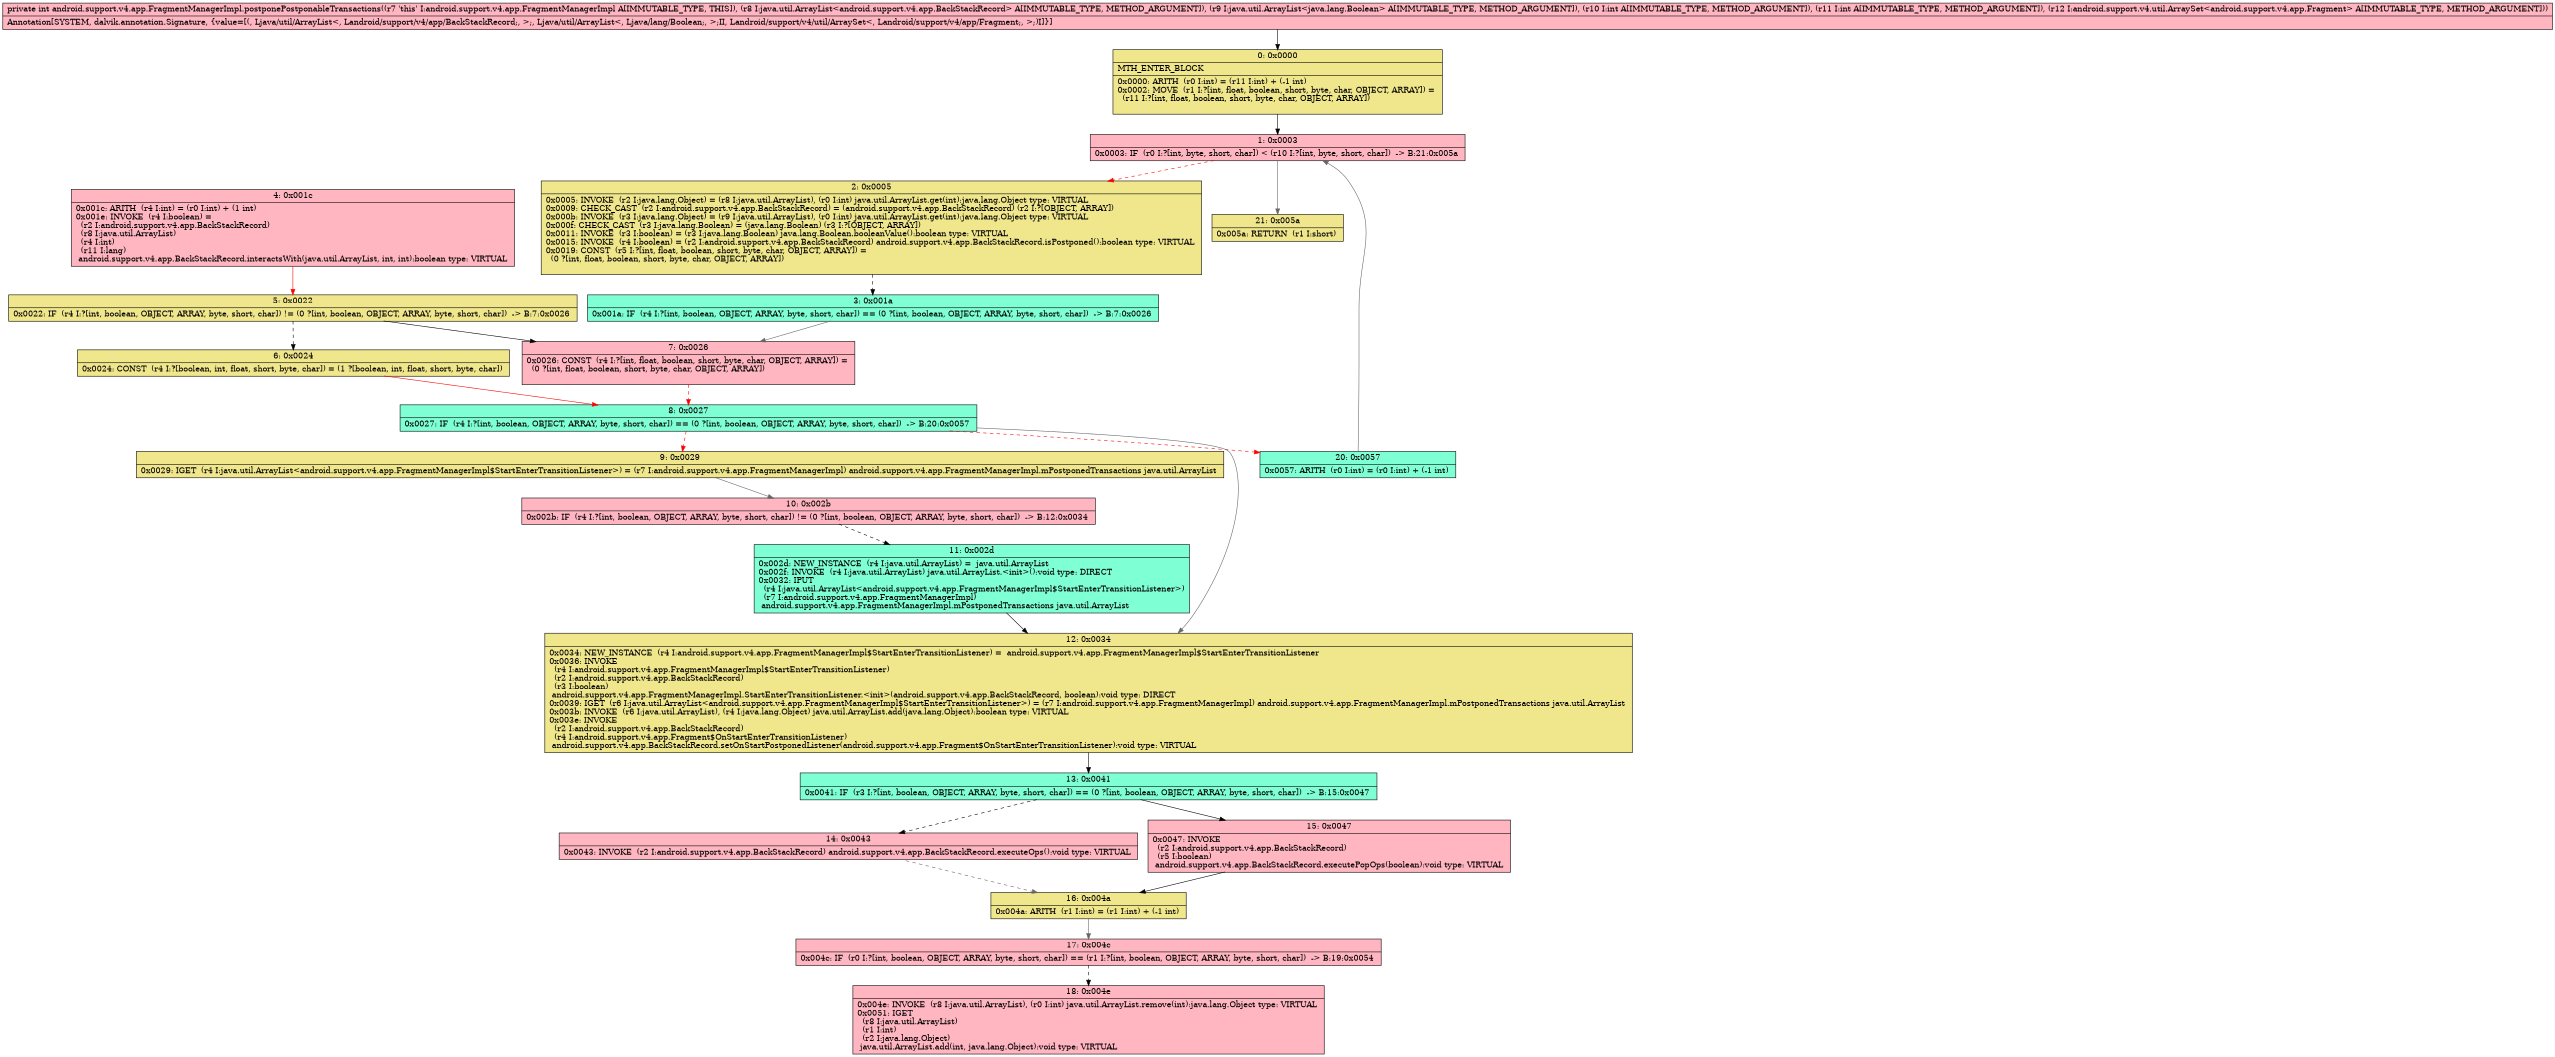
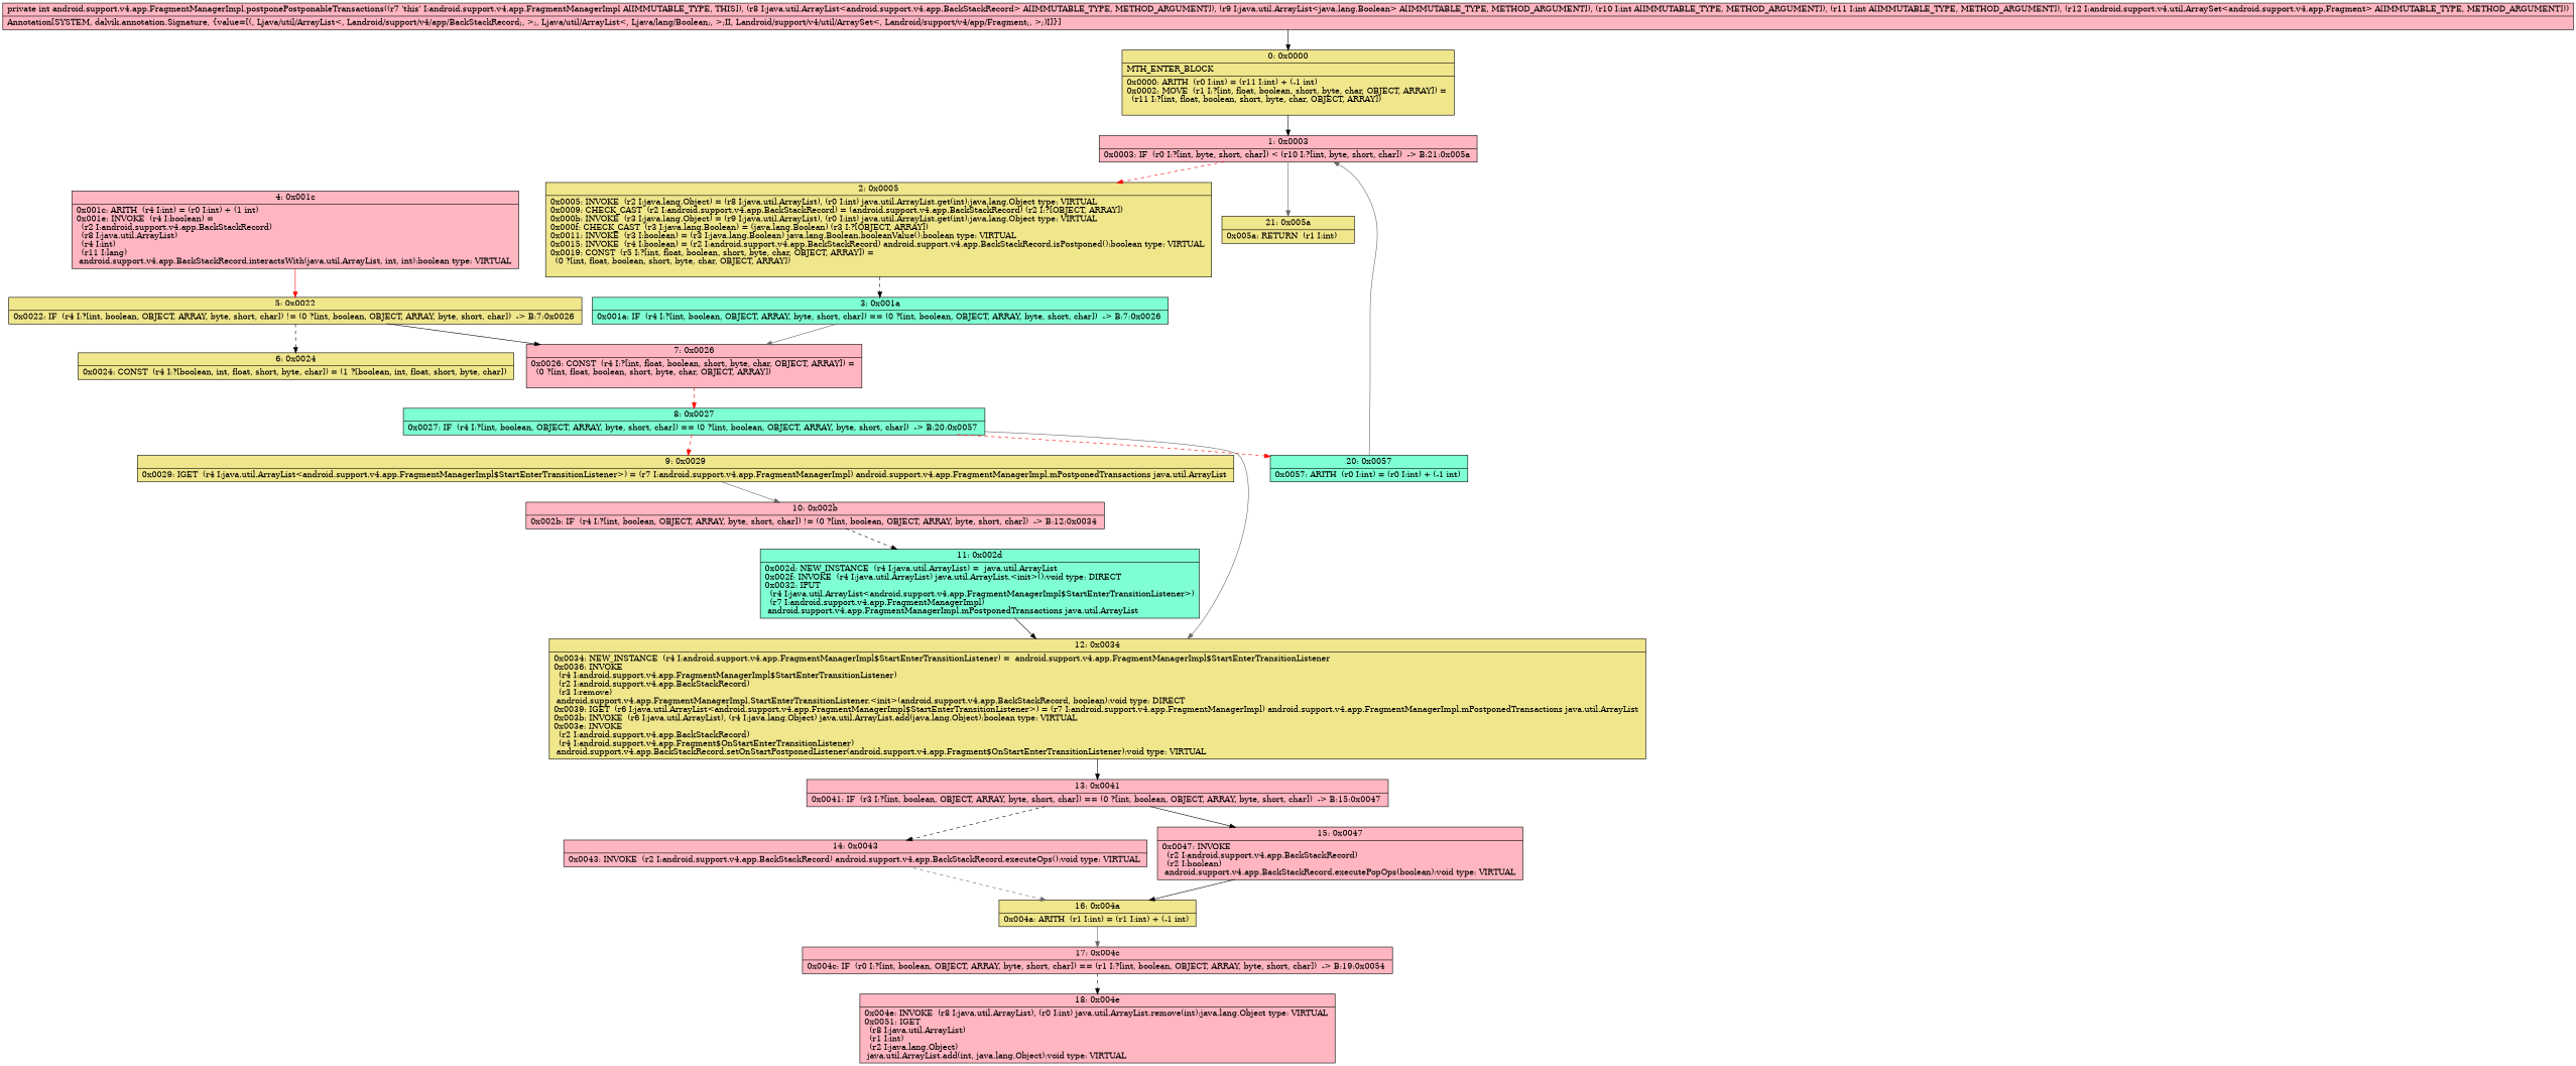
  digraph {
    node [fillcolor=lightpink shape=record style=filled]
    edge [color=black]
    n1 [fillcolor=khaki label="{0\:\ 0x0000|MTH_ENTER_BLOCK\l|0x0000: ARITH  (r0 I:int) = (r11 I:int) + (\-1 int) \l0x0002: MOVE  (r1 I:?[int, float, boolean, short, byte, char, OBJECT, ARRAY]) = \l  (r11 I:?[int, float, boolean, short, byte, char, OBJECT, ARRAY])\l \l}"]
    n2 [label="{1\:\ 0x0003|0x0003: IF  (r0 I:?[int, byte, short, char]) \< (r10 I:?[int, byte, short, char])  \-\> B:21:0x005a \l}"]
    n3 [fillcolor=khaki label="{2\:\ 0x0005|0x0005: INVOKE  (r2 I:java.lang.Object) = (r8 I:java.util.ArrayList), (r0 I:int) java.util.ArrayList.get(int):java.lang.Object type: VIRTUAL \l0x0009: CHECK_CAST  (r2 I:android.support.v4.app.BackStackRecord) = (android.support.v4.app.BackStackRecord) (r2 I:?[OBJECT, ARRAY]) \l0x000b: INVOKE  (r3 I:java.lang.Object) = (r9 I:java.util.ArrayList), (r0 I:int) java.util.ArrayList.get(int):java.lang.Object type: VIRTUAL \l0x000f: CHECK_CAST  (r3 I:java.lang.Boolean) = (java.lang.Boolean) (r3 I:?[OBJECT, ARRAY]) \l0x0011: INVOKE  (r3 I:boolean) = (r3 I:java.lang.Boolean) java.lang.Boolean.booleanValue():boolean type: VIRTUAL \l0x0015: INVOKE  (r4 I:boolean) = (r2 I:android.support.v4.app.BackStackRecord) android.support.v4.app.BackStackRecord.isPostponed():boolean type: VIRTUAL \l0x0019: CONST  (r5 I:?[int, float, boolean, short, byte, char, OBJECT, ARRAY]) = \l  (0 ?[int, float, boolean, short, byte, char, OBJECT, ARRAY])\l \l}"]
-   n4 [fillcolor=khaki label="{21\:\ 0x005a|0x005a: RETURN  (r1 I:short) \l}"]
+   n4 [fillcolor=khaki label="{21\:\ 0x005a|0x005a: RETURN  (r1 I:int) \l}"]
    n5 [fillcolor=aquamarine label="{3\:\ 0x001a|0x001a: IF  (r4 I:?[int, boolean, OBJECT, ARRAY, byte, short, char]) == (0 ?[int, boolean, OBJECT, ARRAY, byte, short, char])  \-\> B:7:0x0026 \l}"]
    n6 [label="{7\:\ 0x0026|0x0026: CONST  (r4 I:?[int, float, boolean, short, byte, char, OBJECT, ARRAY]) = \l  (0 ?[int, float, boolean, short, byte, char, OBJECT, ARRAY])\l \l}"]
    n7 [label="{4\:\ 0x001c|0x001c: ARITH  (r4 I:int) = (r0 I:int) + (1 int) \l0x001e: INVOKE  (r4 I:boolean) = \l  (r2 I:android.support.v4.app.BackStackRecord)\l  (r8 I:java.util.ArrayList)\l  (r4 I:int)\l  (r11 I:lang)\l android.support.v4.app.BackStackRecord.interactsWith(java.util.ArrayList, int, int):boolean type: VIRTUAL \l}"]
    n8 [fillcolor=khaki label="{5\:\ 0x0022|0x0022: IF  (r4 I:?[int, boolean, OBJECT, ARRAY, byte, short, char]) != (0 ?[int, boolean, OBJECT, ARRAY, byte, short, char])  \-\> B:7:0x0026 \l}"]
    n9 [fillcolor=aquamarine label="{8\:\ 0x0027|0x0027: IF  (r4 I:?[int, boolean, OBJECT, ARRAY, byte, short, char]) == (0 ?[int, boolean, OBJECT, ARRAY, byte, short, char])  \-\> B:20:0x0057 \l}"]
    n10 [fillcolor=khaki label="{6\:\ 0x0024|0x0024: CONST  (r4 I:?[boolean, int, float, short, byte, char]) = (1 ?[boolean, int, float, short, byte, char]) \l}"]
    n11 [fillcolor=khaki label="{9\:\ 0x0029|0x0029: IGET  (r4 I:java.util.ArrayList\<android.support.v4.app.FragmentManagerImpl$StartEnterTransitionListener\>) = (r7 I:android.support.v4.app.FragmentManagerImpl) android.support.v4.app.FragmentManagerImpl.mPostponedTransactions java.util.ArrayList \l}"]
    n12 [fillcolor=aquamarine label="{20\:\ 0x0057|0x0057: ARITH  (r0 I:int) = (r0 I:int) + (\-1 int) \l}"]
-   n13 [fillcolor=khaki label="{12\:\ 0x0034|0x0034: NEW_INSTANCE  (r4 I:android.support.v4.app.FragmentManagerImpl$StartEnterTransitionListener) =  android.support.v4.app.FragmentManagerImpl$StartEnterTransitionListener \l0x0036: INVOKE  \l  (r4 I:android.support.v4.app.FragmentManagerImpl$StartEnterTransitionListener)\l  (r2 I:android.support.v4.app.BackStackRecord)\l  (r3 I:boolean)\l android.support.v4.app.FragmentManagerImpl.StartEnterTransitionListener.\<init\>(android.support.v4.app.BackStackRecord, boolean):void type: DIRECT \l0x0039: IGET  (r6 I:java.util.ArrayList\<android.support.v4.app.FragmentManagerImpl$StartEnterTransitionListener\>) = (r7 I:android.support.v4.app.FragmentManagerImpl) android.support.v4.app.FragmentManagerImpl.mPostponedTransactions java.util.ArrayList \l0x003b: INVOKE  (r6 I:java.util.ArrayList), (r4 I:java.lang.Object) java.util.ArrayList.add(java.lang.Object):boolean type: VIRTUAL \l0x003e: INVOKE  \l  (r2 I:android.support.v4.app.BackStackRecord)\l  (r4 I:android.support.v4.app.Fragment$OnStartEnterTransitionListener)\l android.support.v4.app.BackStackRecord.setOnStartPostponedListener(android.support.v4.app.Fragment$OnStartEnterTransitionListener):void type: VIRTUAL \l}"]
+   n13 [fillcolor=khaki label="{12\:\ 0x0034|0x0034: NEW_INSTANCE  (r4 I:android.support.v4.app.FragmentManagerImpl$StartEnterTransitionListener) =  android.support.v4.app.FragmentManagerImpl$StartEnterTransitionListener \l0x0036: INVOKE  \l  (r4 I:android.support.v4.app.FragmentManagerImpl$StartEnterTransitionListener)\l  (r2 I:android.support.v4.app.BackStackRecord)\l  (r3 I:remove)\l android.support.v4.app.FragmentManagerImpl.StartEnterTransitionListener.\<init\>(android.support.v4.app.BackStackRecord, boolean):void type: DIRECT \l0x0039: IGET  (r6 I:java.util.ArrayList\<android.support.v4.app.FragmentManagerImpl$StartEnterTransitionListener\>) = (r7 I:android.support.v4.app.FragmentManagerImpl) android.support.v4.app.FragmentManagerImpl.mPostponedTransactions java.util.ArrayList \l0x003b: INVOKE  (r6 I:java.util.ArrayList), (r4 I:java.lang.Object) java.util.ArrayList.add(java.lang.Object):boolean type: VIRTUAL \l0x003e: INVOKE  \l  (r2 I:android.support.v4.app.BackStackRecord)\l  (r4 I:android.support.v4.app.Fragment$OnStartEnterTransitionListener)\l android.support.v4.app.BackStackRecord.setOnStartPostponedListener(android.support.v4.app.Fragment$OnStartEnterTransitionListener):void type: VIRTUAL \l}"]
    n14 [label="{10\:\ 0x002b|0x002b: IF  (r4 I:?[int, boolean, OBJECT, ARRAY, byte, short, char]) != (0 ?[int, boolean, OBJECT, ARRAY, byte, short, char])  \-\> B:12:0x0034 \l}"]
    n15 [fillcolor=aquamarine label="{11\:\ 0x002d|0x002d: NEW_INSTANCE  (r4 I:java.util.ArrayList) =  java.util.ArrayList \l0x002f: INVOKE  (r4 I:java.util.ArrayList) java.util.ArrayList.\<init\>():void type: DIRECT \l0x0032: IPUT  \l  (r4 I:java.util.ArrayList\<android.support.v4.app.FragmentManagerImpl$StartEnterTransitionListener\>)\l  (r7 I:android.support.v4.app.FragmentManagerImpl)\l android.support.v4.app.FragmentManagerImpl.mPostponedTransactions java.util.ArrayList \l}"]
-   n16 [fillcolor=aquamarine label="{13\:\ 0x0041|0x0041: IF  (r3 I:?[int, boolean, OBJECT, ARRAY, byte, short, char]) == (0 ?[int, boolean, OBJECT, ARRAY, byte, short, char])  \-\> B:15:0x0047 \l}"]
+   n16 [label="{13\:\ 0x0041|0x0041: IF  (r3 I:?[int, boolean, OBJECT, ARRAY, byte, short, char]) == (0 ?[int, boolean, OBJECT, ARRAY, byte, short, char])  \-\> B:15:0x0047 \l}"]
    n17 [label="{14\:\ 0x0043|0x0043: INVOKE  (r2 I:android.support.v4.app.BackStackRecord) android.support.v4.app.BackStackRecord.executeOps():void type: VIRTUAL \l}"]
-   n18 [label="{15\:\ 0x0047|0x0047: INVOKE  \l  (r2 I:android.support.v4.app.BackStackRecord)\l  (r5 I:boolean)\l android.support.v4.app.BackStackRecord.executePopOps(boolean):void type: VIRTUAL \l}"]
+   n18 [label="{15\:\ 0x0047|0x0047: INVOKE  \l  (r2 I:android.support.v4.app.BackStackRecord)\l  (r2 I:boolean)\l android.support.v4.app.BackStackRecord.executePopOps(boolean):void type: VIRTUAL \l}"]
    n19 [fillcolor=khaki label="{16\:\ 0x004a|0x004a: ARITH  (r1 I:int) = (r1 I:int) + (\-1 int) \l}"]
    n20 [label="{17\:\ 0x004c|0x004c: IF  (r0 I:?[int, boolean, OBJECT, ARRAY, byte, short, char]) == (r1 I:?[int, boolean, OBJECT, ARRAY, byte, short, char])  \-\> B:19:0x0054 \l}"]
    n21 [label="{18\:\ 0x004e|0x004e: INVOKE  (r8 I:java.util.ArrayList), (r0 I:int) java.util.ArrayList.remove(int):java.lang.Object type: VIRTUAL \l0x0051: IGET  \l  (r8 I:java.util.ArrayList)\l  (r1 I:int)\l  (r2 I:java.lang.Object)\l java.util.ArrayList.add(int, java.lang.Object):void type: VIRTUAL \l}"]
    n22 [label="{private int android.support.v4.app.FragmentManagerImpl.postponePostponableTransactions((r7 'this' I:android.support.v4.app.FragmentManagerImpl A[IMMUTABLE_TYPE, THIS]), (r8 I:java.util.ArrayList\<android.support.v4.app.BackStackRecord\> A[IMMUTABLE_TYPE, METHOD_ARGUMENT]), (r9 I:java.util.ArrayList\<java.lang.Boolean\> A[IMMUTABLE_TYPE, METHOD_ARGUMENT]), (r10 I:int A[IMMUTABLE_TYPE, METHOD_ARGUMENT]), (r11 I:int A[IMMUTABLE_TYPE, METHOD_ARGUMENT]), (r12 I:android.support.v4.util.ArraySet\<android.support.v4.app.Fragment\> A[IMMUTABLE_TYPE, METHOD_ARGUMENT]))  | Annotation[SYSTEM, dalvik.annotation.Signature, \{value=[(, Ljava\/util\/ArrayList\<, Landroid\/support\/v4\/app\/BackStackRecord;, \>;, Ljava\/util\/ArrayList\<, Ljava\/lang\/Boolean;, \>;II, Landroid\/support\/v4\/util\/ArraySet\<, Landroid\/support\/v4\/app\/Fragment;, \>;)I]\}]\l}"]
    n1 -> n2
    n2 -> n3 [color=red style=dashed]
    n2 -> n4 [color=gray40]
    n3 -> n5 [style=dashed]
    n5 -> n6 [color=gray40]
    n6 -> n9 [color=red style=dashed]
    n7 -> n8 [color=red]
    n8 -> n6
    n8 -> n10 [style=dashed]
    n9 -> n11 [color=red style=dashed]
    n9 -> n12 [color=red style=dashed]
    n9 -> n13 [color=gray40]
-   n10 -> n9 [color=red]
    n11 -> n14 [color=gray40]
    n12 -> n2 [color=gray40]
    n13 -> n16
    n14 -> n15 [style=dashed]
    n15 -> n13
    n16 -> n17 [style=dashed]
    n16 -> n18
    n17 -> n19 [color=gray40 style=dashed]
    n18 -> n19
    n19 -> n20 [color=gray40]
    n20 -> n21 [style=dashed]
    n22 -> n1
  }
